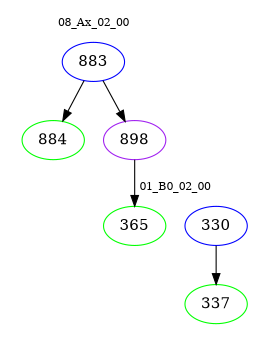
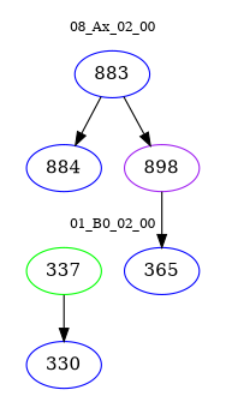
  digraph {
    node [color=blue]
    edge [color=black]
    n1 [label=883]
-   n2 [color=green label=884]
+   n2 [label=884]
    n3 [color=purple label=898]
    n4 [label=330]
-   n5 [color=green label=365]
+   n5 [label=365]
    n6 [color=green label=337]
    subgraph cluster_1 {
      color=white
      fontsize=10
      label="08_Ax_02_00"
      n1
      n2
      n3
    }
    subgraph cluster_2 {
      color=white
      fontsize=10
      label="01_B0_02_00"
      n4
      n5
      n6
    }
    n1 -> n2
    n1 -> n3
    n3 -> n5
-   n4 -> n6
+   n6 -> n4
  }
